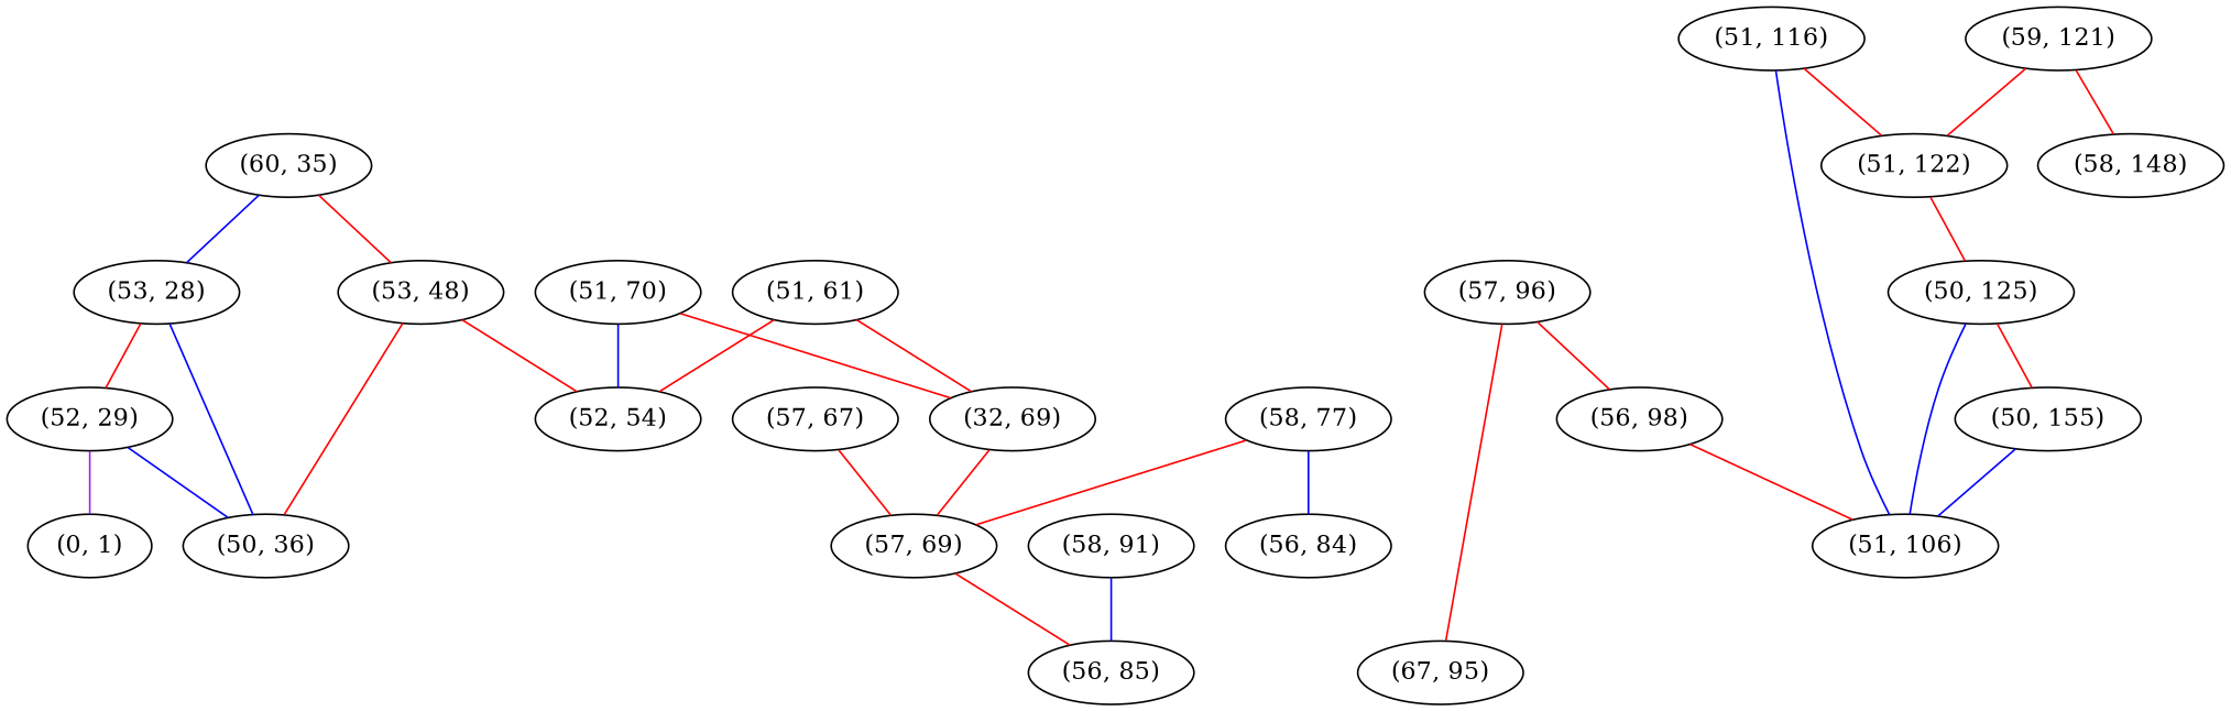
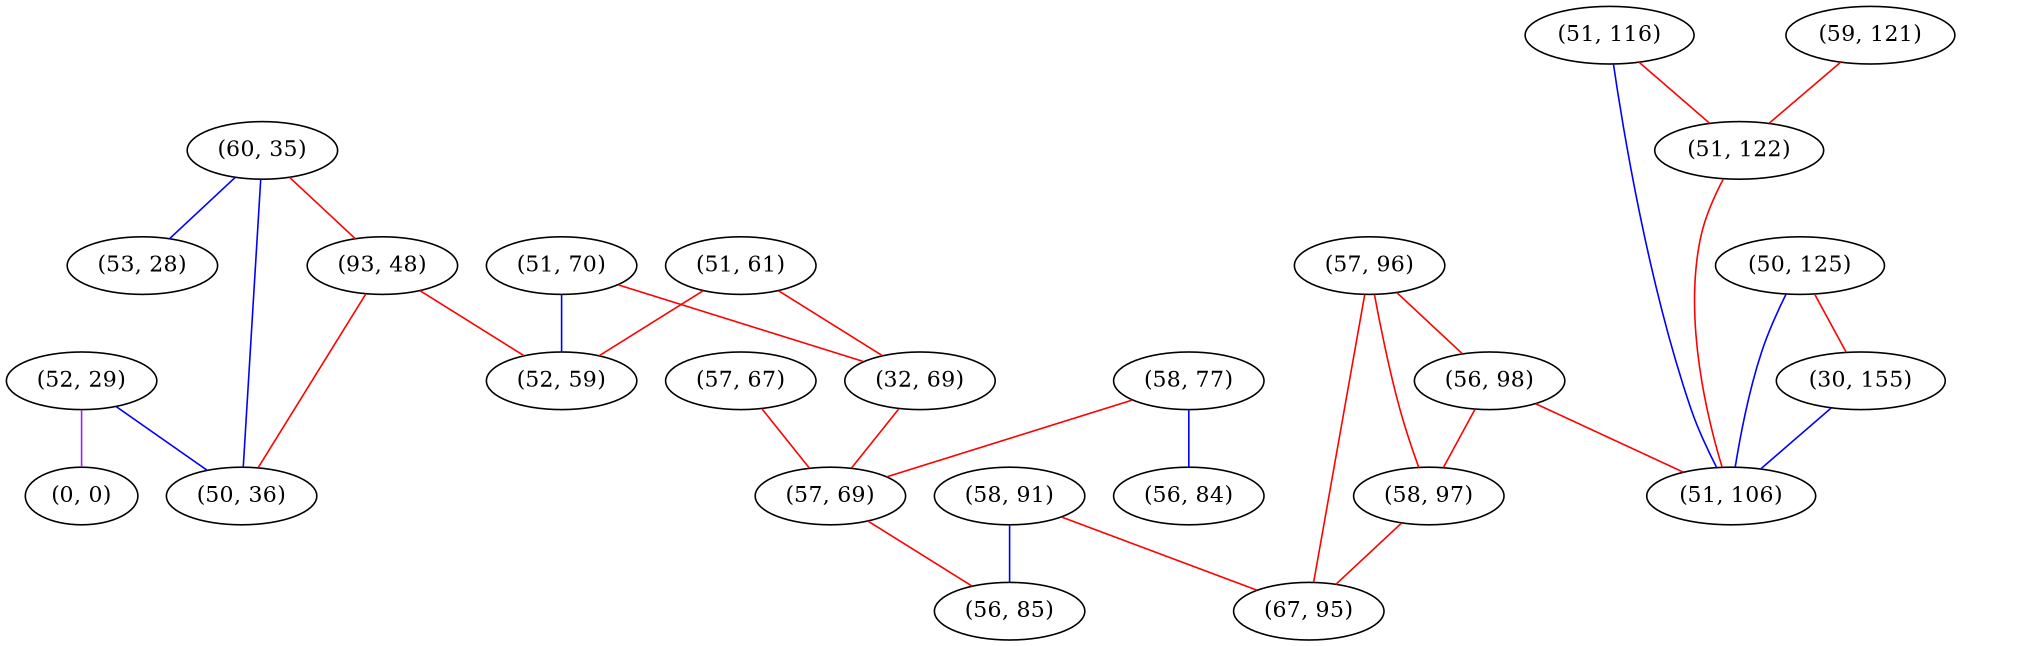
  graph {
    edge [color=red weight=1]
    "(60, 35)"
-   "(53, 48)"
+   "(53, 48)" [label="(93, 48)"]
    "(53, 28)"
-   "(52, 59)" [label="(52, 54)"]
+   "(52, 59)"
    "(50, 36)"
    "(52, 29)"
    "(51, 116)"
    "(51, 122)"
    "(51, 106)"
    "(50, 125)"
    "(51, 70)"
    n12 [label="(32, 69)"]
    "(57, 69)"
    "(51, 61)"
-   "(0, 0)" [label="(0, 1)"]
+   "(0, 0)"
    "(59, 121)"
-   "(58, 148)"
    "(57, 96)"
    "(56, 98)"
+   "(58, 97)"
    n21 [label="(67, 95)"]
    "(56, 85)"
    "(58, 77)"
    "(56, 84)"
    "(57, 67)"
    "(58, 91)"
-   "(50, 155)"
+   "(50, 155)" [label="(30, 155)"]
    "(60, 35)" -- "(53, 48)"
    "(60, 35)" -- "(53, 28)" [color=blue weight=3]
    "(53, 48)" -- "(52, 59)"
    "(53, 48)" -- "(50, 36)"
-   "(53, 28)" -- "(50, 36)" [color=blue weight=3]
-   "(53, 28)" -- "(52, 29)"
+   "(60, 35)" -- "(50, 36)" [color=blue weight=3]
    "(52, 29)" -- "(50, 36)" [color=blue weight=3]
    "(52, 29)" -- "(0, 0)" [color=purple weight=4]
    "(51, 116)" -- "(51, 122)"
    "(51, 116)" -- "(51, 106)" [color=blue weight=3]
-   "(51, 122)" -- "(50, 125)"
+   "(51, 122)" -- "(51, 106)"
    "(50, 125)" -- "(51, 106)" [color=blue weight=3]
    "(50, 125)" -- "(50, 155)"
    "(51, 70)" -- "(52, 59)" [color=blue weight=3]
    "(51, 70)" -- n12
    n12 -- "(57, 69)"
    "(57, 69)" -- "(56, 85)"
    "(51, 61)" -- "(52, 59)" [weight=3]
    "(51, 61)" -- n12
    "(59, 121)" -- "(51, 122)"
-   "(59, 121)" -- "(58, 148)"
    "(57, 96)" -- "(56, 98)"
+   "(57, 96)" -- "(58, 97)"
    "(57, 96)" -- n21
    "(56, 98)" -- "(51, 106)"
+   "(56, 98)" -- "(58, 97)"
+   "(58, 97)" -- n21
    "(58, 77)" -- "(57, 69)"
    "(58, 77)" -- "(56, 84)" [color=blue weight=3]
    "(57, 67)" -- "(57, 69)"
+   "(58, 91)" -- n21
    "(58, 91)" -- "(56, 85)" [color=blue weight=3]
    "(50, 155)" -- "(51, 106)" [color=blue weight=3]
  }
